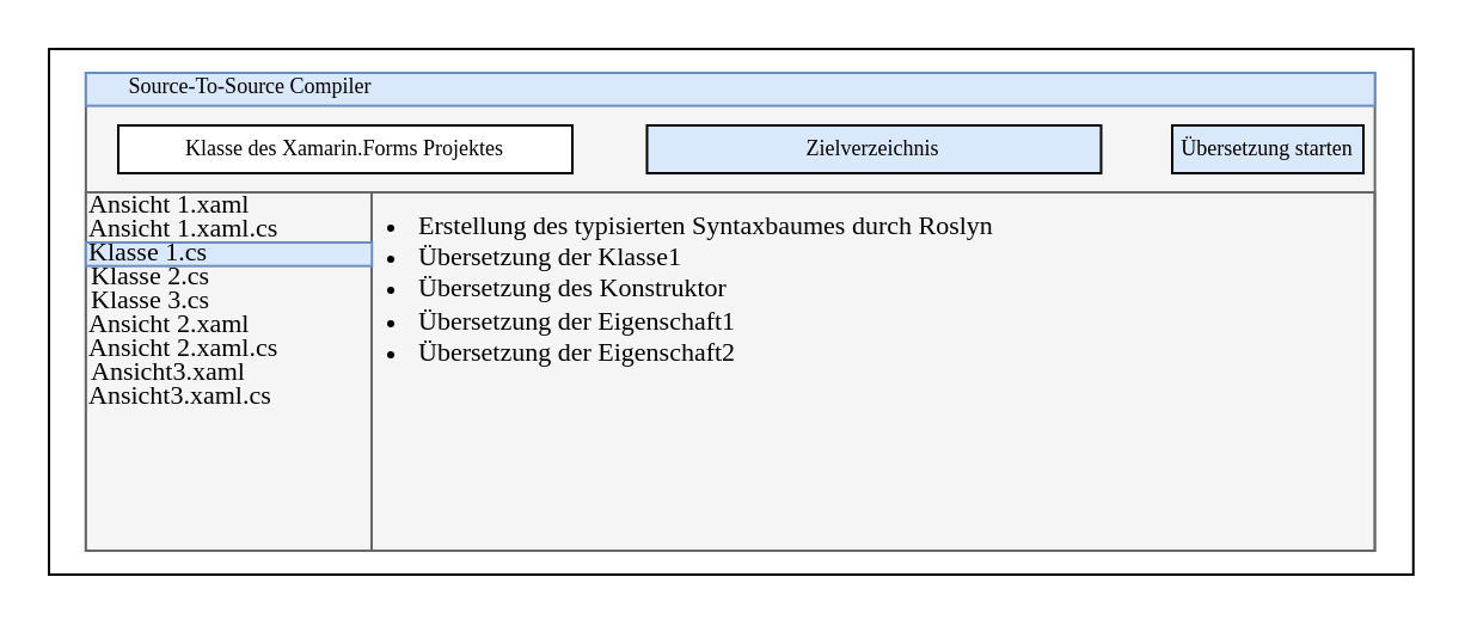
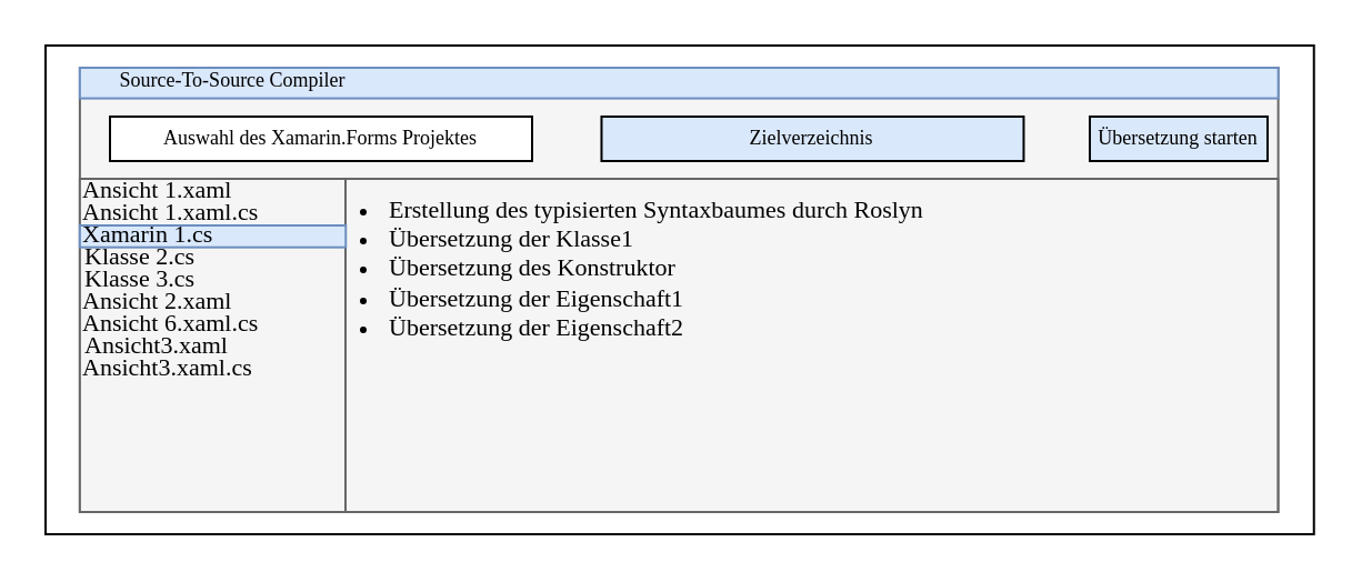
  <mxCell id="0" />
  <mxCell id="1" parent="0" />
  <mxCell id="2" value="" style="rounded=0;whiteSpace=wrap;html=1;fontFamily=Times New Roman;fontSize=9;" vertex="1" parent="1"><mxGeometry x="20" y="20" width="570.865" height="220" as="geometry" /></mxCell>
  <mxCell id="3" value="" style="rounded=0;whiteSpace=wrap;html=1;fontFamily=Times New Roman;fontSize=9;fillColor=#f5f5f5;strokeColor=#666666;fontColor=#333333;" vertex="1" parent="1"><mxGeometry x="35.44" y="30" width="539.369" height="200" as="geometry" /></mxCell>
  <mxCell id="4" value="" style="rounded=0;whiteSpace=wrap;html=1;fontFamily=Times New Roman;fontSize=9;" vertex="1" parent="1"><mxGeometry x="49" y="52" width="190" height="20" as="geometry" /></mxCell>
  <mxCell id="5" value="Zielverzeichnis" style="rounded=0;whiteSpace=wrap;html=1;fontFamily=Times New Roman;fontSize=9;fillColor=#dae8fc;" vertex="1" parent="1"><mxGeometry x="270.24" y="52" width="190" height="20" as="geometry" /></mxCell>
  <mxCell id="6" value="Übersetzung starten" style="rounded=0;whiteSpace=wrap;html=1;fontFamily=Times New Roman;fontSize=9;fillColor=#dae8fc;" vertex="1" parent="1"><mxGeometry x="490" y="52" width="80" height="20" as="geometry" /></mxCell>
  <mxCell id="7" value="" style="endArrow=none;html=1;entryX=1;entryY=0.25;entryDx=0;entryDy=0;exitX=0;exitY=0.25;exitDx=0;exitDy=0;fontFamily=Times New Roman;fontSize=9;" edge="1" parent="1" source="3" target="3"><mxGeometry width="50" height="50" relative="1" as="geometry"><mxPoint x="310" y="160" as="sourcePoint" /><mxPoint x="360" y="110" as="targetPoint" /></mxGeometry></mxCell>
  <mxCell id="8" value="" style="rounded=0;whiteSpace=wrap;html=1;fontFamily=Times New Roman;fontSize=9;fillColor=#f5f5f5;strokeColor=#666666;fontColor=#333333;" vertex="1" parent="1"><mxGeometry x="35.44" y="80" width="120" height="150" as="geometry" /></mxCell>
  <mxCell id="9" value="" style="rounded=0;whiteSpace=wrap;html=1;fontFamily=Times New Roman;fontSize=9;fillColor=#f5f5f5;strokeColor=#666666;fontColor=#333333;" vertex="1" parent="1"><mxGeometry x="155" y="80" width="419.684" height="150.0" as="geometry" /></mxCell>
- <mxCell id="10" value="Klasse des Xamarin.Forms Projektes" style="text;html=1;strokeColor=none;fillColor=none;align=center;verticalAlign=middle;whiteSpace=wrap;rounded=0;fontFamily=Times New Roman;fontSize=9;" vertex="1" parent="1"><mxGeometry x="59" y="57" width="170" height="10" as="geometry" /></mxCell>
+ <mxCell id="10" value="Auswahl des Xamarin.Forms Projektes" style="text;html=1;strokeColor=none;fillColor=none;align=center;verticalAlign=middle;whiteSpace=wrap;rounded=0;fontFamily=Times New Roman;fontSize=9;" vertex="1" parent="1"><mxGeometry x="59" y="57" width="170" height="10" as="geometry" /></mxCell>
  <mxCell id="11" value="Ansicht 1.xaml" style="text;html=1;strokeColor=none;fillColor=none;align=left;verticalAlign=middle;whiteSpace=wrap;rounded=0;fontFamily=Times New Roman;fontSize=11;" vertex="1" parent="1"><mxGeometry x="35.44" y="80" width="101" height="10" as="geometry" /></mxCell>
  <mxCell id="12" value="Ansicht 1.xaml.cs" style="text;html=1;strokeColor=none;fillColor=none;align=left;verticalAlign=middle;whiteSpace=wrap;rounded=0;fontFamily=Times New Roman;fontSize=11;" vertex="1" parent="1"><mxGeometry x="35.44" y="90" width="101" height="10" as="geometry" /></mxCell>
  <mxCell id="13" value="Klasse 2.cs" style="text;html=1;strokeColor=none;fillColor=none;align=left;verticalAlign=middle;whiteSpace=wrap;rounded=0;fontFamily=Times New Roman;fontSize=11;" vertex="1" parent="1"><mxGeometry x="35.88" y="110" width="101" height="10" as="geometry" /></mxCell>
  <mxCell id="14" style="edgeStyle=orthogonalEdgeStyle;rounded=0;orthogonalLoop=1;jettySize=auto;html=1;exitX=0.5;exitY=1;exitDx=0;exitDy=0;fontFamily=Times New Roman;fontSize=9;" edge="1" parent="1" source="13" target="13"><mxGeometry relative="1" as="geometry" /></mxCell>
  <mxCell id="15" value="Klasse 3.cs" style="text;html=1;strokeColor=none;fillColor=none;align=left;verticalAlign=middle;whiteSpace=wrap;rounded=0;fontFamily=Times New Roman;fontSize=11;" vertex="1" parent="1"><mxGeometry x="35.88" y="120" width="101" height="10" as="geometry" /></mxCell>
  <mxCell id="16" value="Ansicht 2.xaml" style="text;html=1;strokeColor=none;fillColor=none;align=left;verticalAlign=middle;whiteSpace=wrap;rounded=0;fontFamily=Times New Roman;fontSize=11;" vertex="1" parent="1"><mxGeometry x="35.44" y="130" width="101" height="10" as="geometry" /></mxCell>
- <mxCell id="17" value="Ansicht 2.xaml.cs" style="text;html=1;strokeColor=none;fillColor=none;align=left;verticalAlign=middle;whiteSpace=wrap;rounded=0;fontFamily=Times New Roman;fontSize=11;" vertex="1" parent="1"><mxGeometry x="35.44" y="140" width="101" height="10" as="geometry" /></mxCell>
+ <mxCell id="17" value="Ansicht 6.xaml.cs" style="text;html=1;strokeColor=none;fillColor=none;align=left;verticalAlign=middle;whiteSpace=wrap;rounded=0;fontFamily=Times New Roman;fontSize=11;" vertex="1" parent="1"><mxGeometry x="35.44" y="140" width="101" height="10" as="geometry" /></mxCell>
  <mxCell id="18" value="Ansicht3.xaml" style="text;html=1;strokeColor=none;fillColor=none;align=left;verticalAlign=middle;whiteSpace=wrap;rounded=0;fontFamily=Times New Roman;fontSize=11;" vertex="1" parent="1"><mxGeometry x="35.88" y="150" width="101" height="10" as="geometry" /></mxCell>
  <mxCell id="19" value="Ansicht3.xaml.cs" style="text;html=1;strokeColor=none;fillColor=none;align=left;verticalAlign=middle;whiteSpace=wrap;rounded=0;fontFamily=Times New Roman;fontSize=11;" vertex="1" parent="1"><mxGeometry x="35.44" y="160" width="101" height="10" as="geometry" /></mxCell>
  <mxCell id="20" value="" style="rounded=0;whiteSpace=wrap;html=1;fontFamily=Times New Roman;fontSize=9;fillColor=#dae8fc;strokeColor=#6c8ebf;labelBorderColor=none;align=left;" vertex="1" parent="1"><mxGeometry x="35.44" y="101" width="119.685" height="9.842" as="geometry" /></mxCell>
- <mxCell id="21" value="Klasse 1.cs" style="text;html=1;strokeColor=none;fillColor=none;align=left;verticalAlign=middle;whiteSpace=wrap;rounded=0;fontFamily=Times New Roman;fontSize=11;" vertex="1" parent="1"><mxGeometry x="35.44" y="100" width="101" height="10" as="geometry" /></mxCell>
+ <mxCell id="21" value="Xamarin 1.cs" style="text;html=1;strokeColor=none;fillColor=none;align=left;verticalAlign=middle;whiteSpace=wrap;rounded=0;fontFamily=Times New Roman;fontSize=11;" vertex="1" parent="1"><mxGeometry x="35.44" y="100" width="101" height="10" as="geometry" /></mxCell>
  <mxCell id="22" value="" style="rounded=0;whiteSpace=wrap;html=1;fontFamily=Times New Roman;fontSize=9;fillColor=#dae8fc;strokeColor=#6c8ebf;" vertex="1" parent="1"><mxGeometry x="35.44" y="30" width="539.369" height="13.779" as="geometry" /></mxCell>
  <mxCell id="23" value="Source-To-Source Compiler" style="text;html=1;strokeColor=none;fillColor=none;align=center;verticalAlign=middle;whiteSpace=wrap;rounded=0;fontFamily=Times New Roman;fontSize=9;" vertex="1" parent="1"><mxGeometry x="49" y="32" width="111" height="8" as="geometry" /></mxCell>
  <mxCell id="24" value="" style="shape=image;html=1;verticalAlign=top;verticalLabelPosition=bottom;labelBackgroundColor=#ffffff;imageAspect=0;aspect=fixed;image=https://cdn4.iconfinder.com/data/icons/basic-user-interface-elements/700/minus-remove-delete-minimize-128.png;fontFamily=Times New Roman;fontSize=9;" vertex="1" parent="1"><mxGeometry x="510" y="31" width="10" height="10" as="geometry" /></mxCell>
  <mxCell id="25" value="" style="shape=image;html=1;verticalAlign=top;verticalLabelPosition=bottom;labelBackgroundColor=#ffffff;imageAspect=0;aspect=fixed;image=https://cdn3.iconfinder.com/data/icons/iconic-1/32/fullscreen_alt-128.png;fontFamily=Times New Roman;fontSize=9;" vertex="1" parent="1"><mxGeometry x="536" y="32" width="10" height="10" as="geometry" /></mxCell>
  <mxCell id="26" value="" style="shape=image;html=1;verticalAlign=top;verticalLabelPosition=bottom;labelBackgroundColor=#ffffff;imageAspect=0;aspect=fixed;image=https://cdn4.iconfinder.com/data/icons/basic-user-interface-elements/700/exit-delete-remove-close-x-128.png;fontFamily=Times New Roman;fontSize=9;" vertex="1" parent="1"><mxGeometry x="560" y="33" width="8" height="8" as="geometry" /></mxCell>
  <mxCell id="27" value="&lt;ul style=&quot;font-size: 11px;&quot;&gt;&lt;li style=&quot;font-size: 11px;&quot;&gt;&lt;span style=&quot;font-size: 11px;&quot;&gt;Erstellung des typisierten Syntaxbaumes durch Roslyn&lt;/span&gt;&lt;/li&gt;&lt;li style=&quot;font-size: 11px;&quot;&gt;&lt;span style=&quot;font-size: 11px;&quot;&gt;Übersetzung der Klasse1&lt;/span&gt;&lt;/li&gt;&lt;li style=&quot;font-size: 11px;&quot;&gt;&lt;span style=&quot;font-size: 11px;&quot;&gt;Übersetzung des&amp;nbsp;&lt;/span&gt;Konstruktor&lt;/li&gt;&lt;li style=&quot;font-size: 11px;&quot;&gt;&lt;span style=&quot;font-size: 11px;&quot;&gt;Übersetzung der Eigenschaft1&lt;/span&gt;&lt;/li&gt;&lt;li style=&quot;font-size: 11px;&quot;&gt;Übersetzung der Eigenschaft2&lt;/li&gt;&lt;/ul&gt;" style="text;html=1;strokeColor=none;fillColor=none;align=left;verticalAlign=top;whiteSpace=wrap;rounded=0;fontFamily=Times New Roman;fontSize=11;spacing=0;" vertex="1" parent="1"><mxGeometry x="134.68" y="72" width="440" height="135" as="geometry" /></mxCell>
